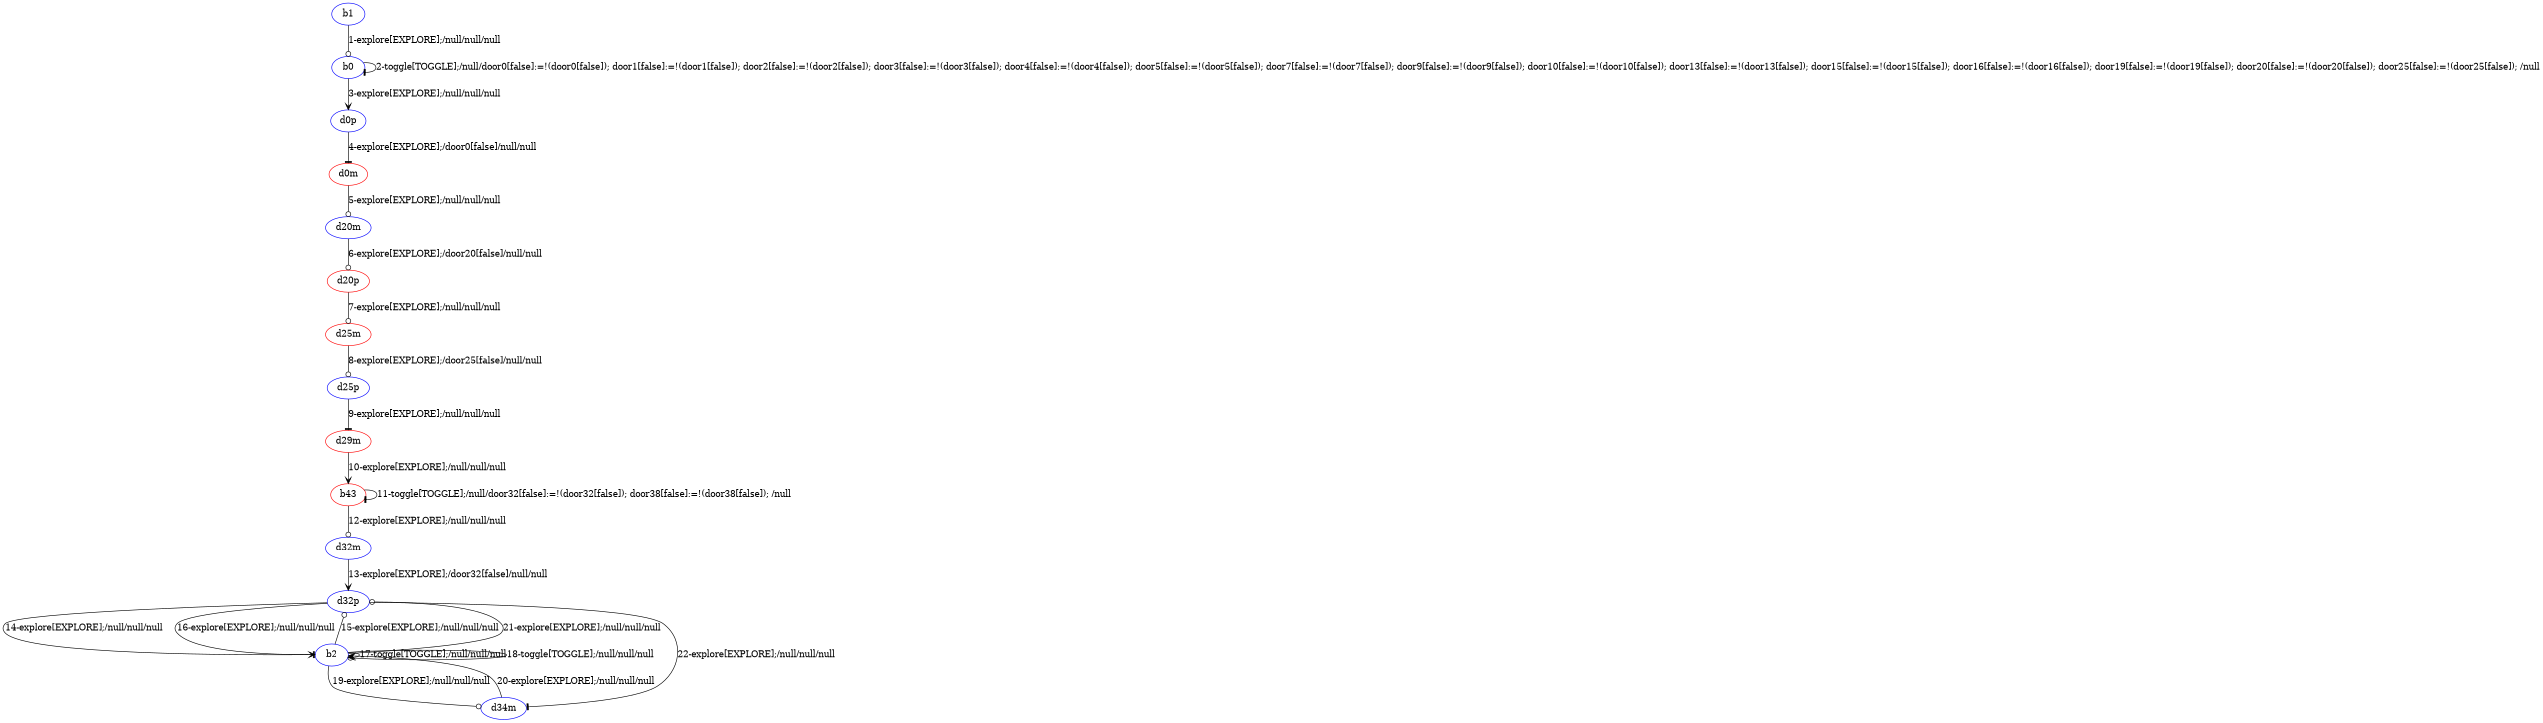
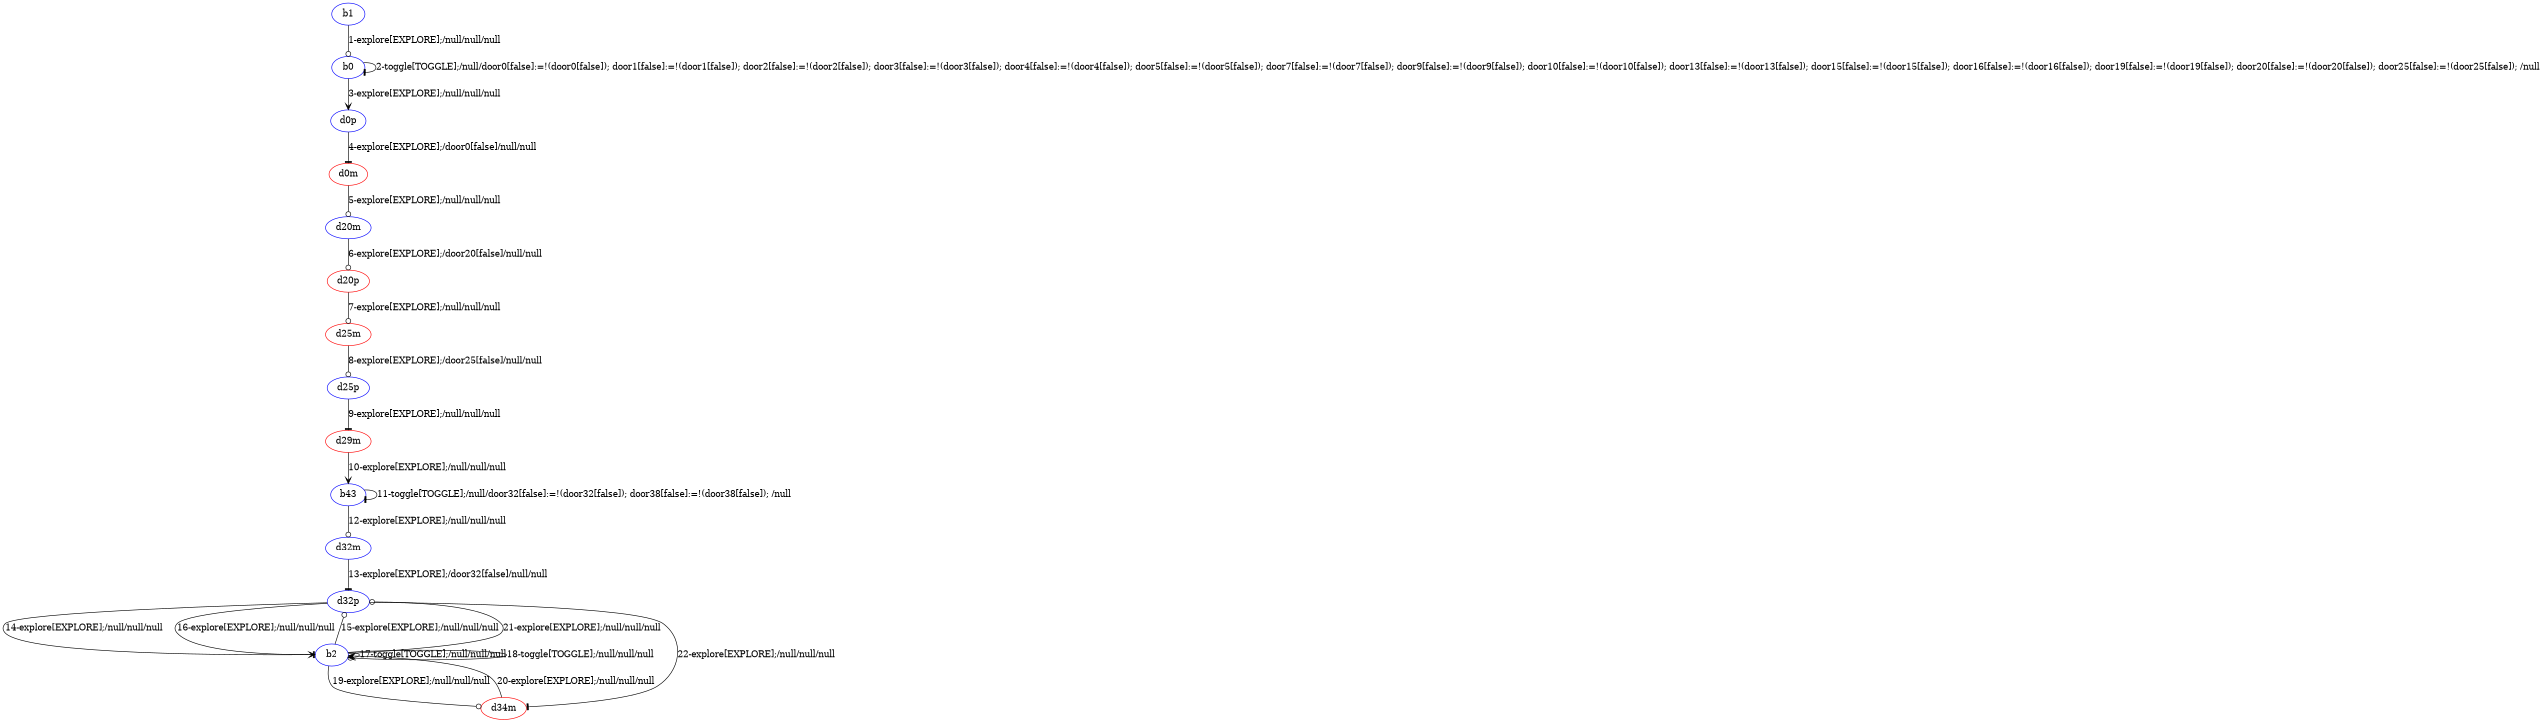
  digraph {
    node [color=blue]
    edge [arrowhead=odot]
    b1
    b0
    d0p
    d0m [color=red]
    d20m
    d20p [color=red]
    d25m [color=red]
    d25p
    d29m [color=red]
-   b43 [color=red]
+   b43
    d32m
    d32p
    b2
-   d34m
+   d34m [color=red]
    b1 -> b0 [label="1-explore[EXPLORE];/null/null/null"]
    b0 -> b0 [arrowhead=tee label="2-toggle[TOGGLE];/null/door0[false]:=!(door0[false]); door1[false]:=!(door1[false]); door2[false]:=!(door2[false]); door3[false]:=!(door3[false]); door4[false]:=!(door4[false]); door5[false]:=!(door5[false]); door7[false]:=!(door7[false]); door9[false]:=!(door9[false]); door10[false]:=!(door10[false]); door13[false]:=!(door13[false]); door15[false]:=!(door15[false]); door16[false]:=!(door16[false]); door19[false]:=!(door19[false]); door20[false]:=!(door20[false]); door25[false]:=!(door25[false]); /null"]
    b0 -> d0p [arrowhead=vee label="3-explore[EXPLORE];/null/null/null"]
    d0p -> d0m [arrowhead=tee label="4-explore[EXPLORE];/door0[false]/null/null"]
    d0m -> d20m [label="5-explore[EXPLORE];/null/null/null"]
    d20m -> d20p [label="6-explore[EXPLORE];/door20[false]/null/null"]
    d20p -> d25m [label="7-explore[EXPLORE];/null/null/null"]
    d25m -> d25p [label="8-explore[EXPLORE];/door25[false]/null/null"]
    d25p -> d29m [arrowhead=tee label="9-explore[EXPLORE];/null/null/null"]
    d29m -> b43 [arrowhead=vee label="10-explore[EXPLORE];/null/null/null"]
    b43 -> b43 [arrowhead=tee label="11-toggle[TOGGLE];/null/door32[false]:=!(door32[false]); door38[false]:=!(door38[false]); /null"]
    b43 -> d32m [label="12-explore[EXPLORE];/null/null/null"]
-   d32m -> d32p [arrowhead=vee label="13-explore[EXPLORE];/door32[false]/null/null"]
+   d32m -> d32p [arrowhead=tee label="13-explore[EXPLORE];/door32[false]/null/null"]
    d32p -> b2 [arrowhead=vee label="14-explore[EXPLORE];/null/null/null"]
    d32p -> b2 [arrowhead=tee label="16-explore[EXPLORE];/null/null/null"]
    d32p -> d34m [arrowhead=tee label="22-explore[EXPLORE];/null/null/null"]
    b2 -> d32p [label="15-explore[EXPLORE];/null/null/null"]
    b2 -> d32p [label="21-explore[EXPLORE];/null/null/null"]
    b2 -> b2 [arrowhead=vee label="17-toggle[TOGGLE];/null/null/null"]
    b2 -> b2 [label="18-toggle[TOGGLE];/null/null/null"]
    b2 -> d34m [label="19-explore[EXPLORE];/null/null/null"]
    d34m -> b2 [arrowhead=vee label="20-explore[EXPLORE];/null/null/null"]
  }
